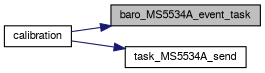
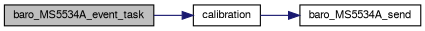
  digraph {
    rankdir=LR
    node [color=black fillcolor=white fontname=FreeSans fontsize=10 shape=record style=filled]
    edge [color=midnightblue fontname=FreeSans fontsize=10 labelfontname=FreeSans labelfontsize=10 style=solid]
    n1 [fillcolor=grey75 fontcolor=black height=0.2 label=baro_MS5534A_event_task width=0.4]
    n2 [height=0.2 label=calibration width=0.4]
-   n3 [height=0.2 label=task_MS5534A_send width=0.4]
-   n2 -> n1
+   n3 [height=0.2 label=baro_MS5534A_send width=0.4]
+   n1 -> n2
    n2 -> n3
  }
